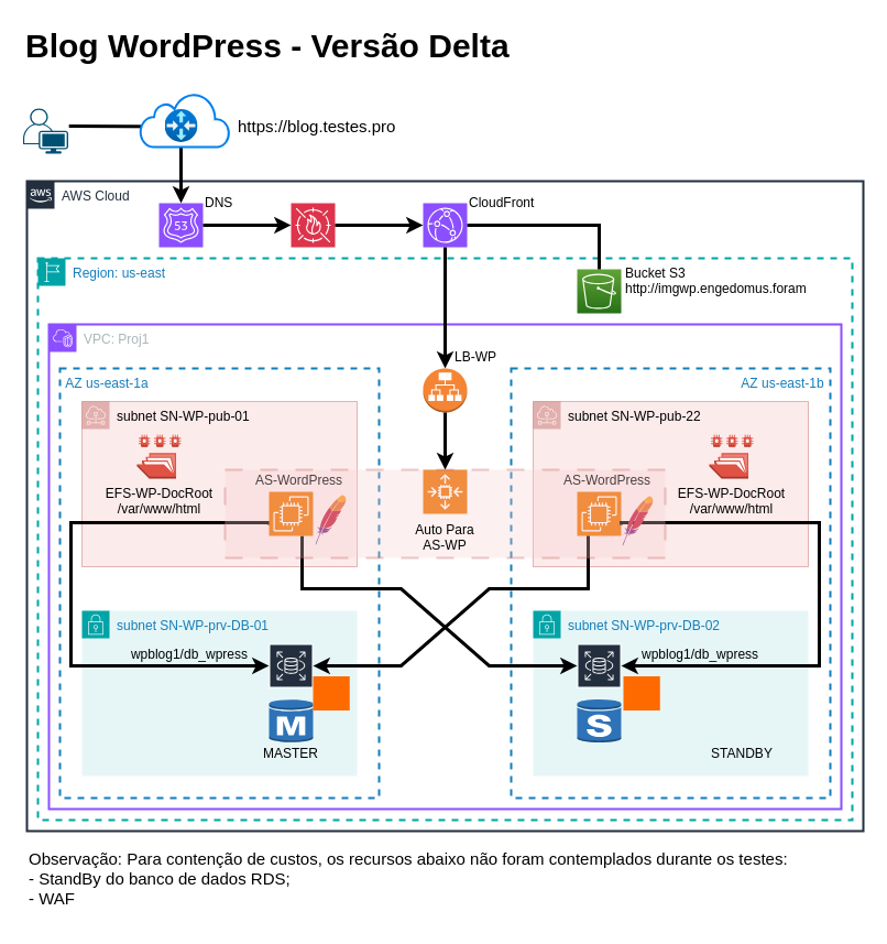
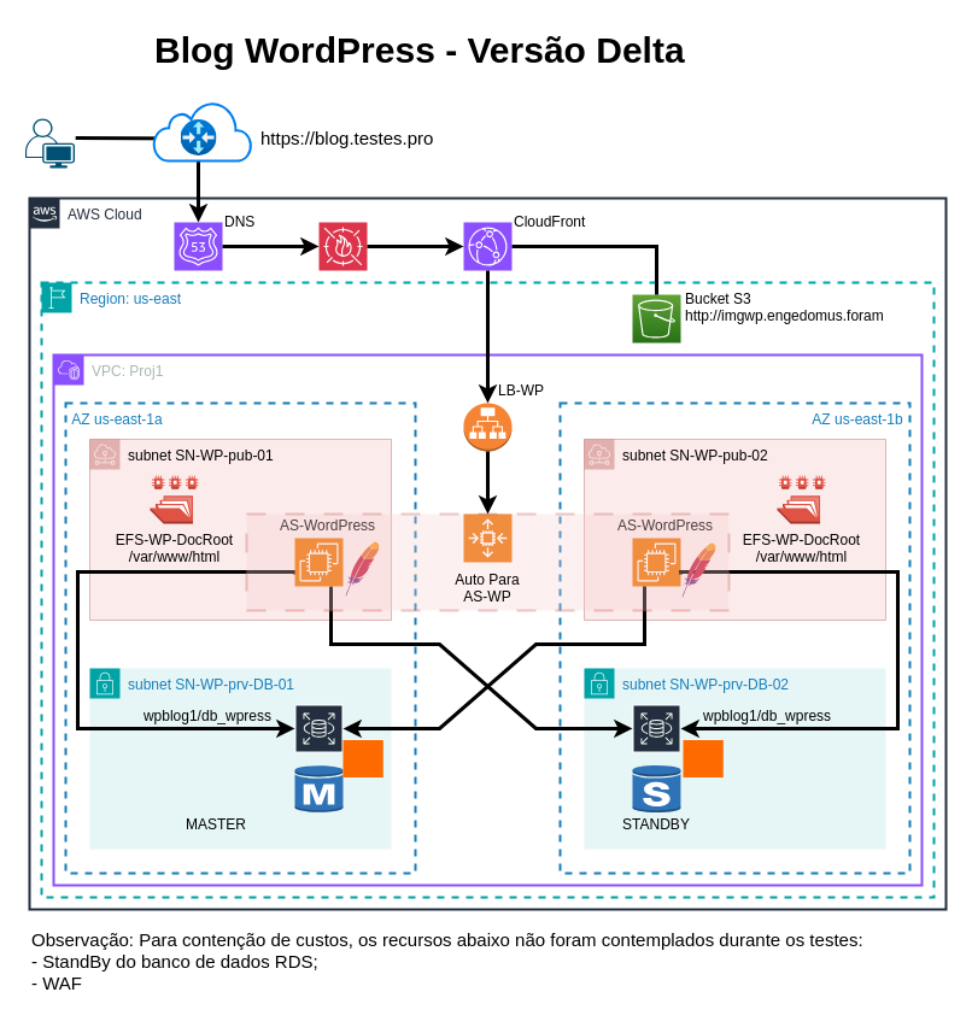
  <mxCell id="0" />
  <mxCell id="1" parent="0" />
  <mxCell id="2" value="AWS Cloud" style="points=[[0,0],[0.25,0],[0.5,0],[0.75,0],[1,0],[1,0.25],[1,0.5],[1,0.75],[1,1],[0.75,1],[0.5,1],[0.25,1],[0,1],[0,0.75],[0,0.5],[0,0.25]];outlineConnect=0;gradientColor=none;html=1;whiteSpace=wrap;fontSize=12;fontStyle=0;shape=mxgraph.aws4.group;grIcon=mxgraph.aws4.group_aws_cloud_alt;strokeColor=#232F3E;fillColor=none;verticalAlign=top;align=left;spacingLeft=30;fontColor=#232F3E;dashed=0;labelBackgroundColor=none;container=1;pointerEvents=0;collapsible=0;recursiveResize=0;strokeWidth=2;" parent="1" vertex="1"><mxGeometry x="24" y="164" width="760" height="590" as="geometry" /></mxCell>
  <mxCell id="3" value="Region: us-east" style="points=[[0,0],[0.25,0],[0.5,0],[0.75,0],[1,0],[1,0.25],[1,0.5],[1,0.75],[1,1],[0.75,1],[0.5,1],[0.25,1],[0,1],[0,0.75],[0,0.5],[0,0.25]];outlineConnect=0;gradientColor=none;html=1;whiteSpace=wrap;fontSize=12;fontStyle=0;container=1;pointerEvents=0;collapsible=0;recursiveResize=0;shape=mxgraph.aws4.group;grIcon=mxgraph.aws4.group_region;strokeColor=#00A4A6;fillColor=none;verticalAlign=top;align=left;spacingLeft=30;fontColor=#147EBA;dashed=1;strokeWidth=2;" parent="2" vertex="1"><mxGeometry x="10" y="70" width="740" height="510" as="geometry" /></mxCell>
  <mxCell id="4" value="VPC: Proj1" style="points=[[0,0],[0.25,0],[0.5,0],[0.75,0],[1,0],[1,0.25],[1,0.5],[1,0.75],[1,1],[0.75,1],[0.5,1],[0.25,1],[0,1],[0,0.75],[0,0.5],[0,0.25]];outlineConnect=0;gradientColor=none;html=1;whiteSpace=wrap;fontSize=12;fontStyle=0;container=1;pointerEvents=0;collapsible=0;recursiveResize=0;shape=mxgraph.aws4.group;grIcon=mxgraph.aws4.group_vpc2;strokeColor=#8C4FFF;fillColor=none;verticalAlign=top;align=left;spacingLeft=30;fontColor=#AAB7B8;dashed=0;strokeWidth=2;" parent="3" vertex="1"><mxGeometry x="10" y="60" width="720" height="440" as="geometry" /></mxCell>
  <mxCell id="5" value="&amp;nbsp;AZ us-east-1a" style="fillColor=none;strokeColor=#147EBA;dashed=1;verticalAlign=top;fontStyle=0;fontColor=#147EBA;whiteSpace=wrap;html=1;align=left;strokeWidth=2;" parent="4" vertex="1"><mxGeometry x="10" y="40" width="290" height="390" as="geometry" /></mxCell>
  <mxCell id="6" value="AZ us-east-1b&amp;nbsp;" style="fillColor=none;strokeColor=#147EBA;dashed=1;verticalAlign=top;fontStyle=0;fontColor=#147EBA;whiteSpace=wrap;html=1;align=right;strokeWidth=2;" parent="4" vertex="1"><mxGeometry x="420" y="40" width="290" height="390" as="geometry" /></mxCell>
  <mxCell id="7" value="subnet SN-WP-pub-01" style="sketch=0;outlineConnect=0;html=1;whiteSpace=wrap;fontSize=12;fontStyle=0;shape=mxgraph.aws4.group;grIcon=mxgraph.aws4.group_subnet;strokeColor=#b85450;fillColor=#f8cecc;verticalAlign=top;align=left;spacingLeft=30;dashed=0;opacity=40;" parent="4" vertex="1"><mxGeometry x="30" y="70" width="250" height="150" as="geometry" /></mxCell>
  <mxCell id="8" value="" style="outlineConnect=0;dashed=0;verticalLabelPosition=bottom;verticalAlign=top;align=center;html=1;shape=mxgraph.aws3.application_load_balancer;fillColor=#F58534;gradientColor=none;" parent="4" vertex="1"><mxGeometry x="340" y="40" width="40" height="40" as="geometry" /></mxCell>
  <mxCell id="9" value="LB-WP" style="text;html=1;align=left;verticalAlign=middle;whiteSpace=wrap;rounded=0;" parent="4" vertex="1"><mxGeometry x="367" y="20" width="90" height="20" as="geometry" /></mxCell>
  <mxCell id="10" value="EFS-WP-DocRoot&lt;div&gt;/var/www/html&lt;/div&gt;" style="outlineConnect=0;dashed=0;verticalLabelPosition=bottom;verticalAlign=top;align=center;html=1;shape=mxgraph.aws3.efs_share;fillColor=#E05243;gradientColor=none;" parent="4" vertex="1"><mxGeometry x="80" y="100" width="40" height="40" as="geometry" /></mxCell>
  <mxCell id="11" value="subnet SN-WP-prv-DB-01" style="points=[[0,0],[0.25,0],[0.5,0],[0.75,0],[1,0],[1,0.25],[1,0.5],[1,0.75],[1,1],[0.75,1],[0.5,1],[0.25,1],[0,1],[0,0.75],[0,0.5],[0,0.25]];outlineConnect=0;gradientColor=none;html=1;whiteSpace=wrap;fontSize=12;fontStyle=0;container=1;pointerEvents=0;collapsible=0;recursiveResize=0;shape=mxgraph.aws4.group;grIcon=mxgraph.aws4.group_security_group;grStroke=0;strokeColor=#00A4A6;fillColor=#E6F6F7;verticalAlign=top;align=left;spacingLeft=30;fontColor=#147EBA;dashed=0;" parent="4" vertex="1"><mxGeometry x="30" y="260" width="250" height="150" as="geometry" /></mxCell>
  <mxCell id="12" value="" style="outlineConnect=0;dashed=0;verticalLabelPosition=bottom;verticalAlign=top;align=center;html=1;shape=mxgraph.aws3.rds_db_instance;fillColor=#2E73B8;gradientColor=none;" parent="11" vertex="1"><mxGeometry x="170" y="80" width="40" height="40" as="geometry" /></mxCell>
- <mxCell id="13" value="MASTER" style="text;html=1;align=center;verticalAlign=middle;whiteSpace=wrap;rounded=0;" parent="11" vertex="1"><mxGeometry x="150" y="120" width="80" height="20" as="geometry" /></mxCell>
+ <mxCell id="13" value="MASTER" style="text;html=1;align=center;verticalAlign=middle;whiteSpace=wrap;rounded=0;" parent="11" vertex="1"><mxGeometry x="65" y="120" width="80" height="20" as="geometry" /></mxCell>
  <mxCell id="14" value="wpblog1/db_wpress" style="text;html=1;align=right;verticalAlign=middle;whiteSpace=wrap;rounded=0;" parent="11" vertex="1"><mxGeometry x="43" y="30" width="110" height="20" as="geometry" /></mxCell>
  <mxCell id="15" value="" style="sketch=0;outlineConnect=0;fontColor=#232F3E;gradientColor=none;strokeColor=#ffffff;fillColor=#232F3E;dashed=0;verticalLabelPosition=middle;verticalAlign=bottom;align=center;html=1;whiteSpace=wrap;fontSize=10;fontStyle=1;spacing=3;shape=mxgraph.aws4.productIcon;prIcon=mxgraph.aws4.rds;" parent="4" vertex="1"><mxGeometry x="200" y="290" width="40" height="40" as="geometry" /></mxCell>
  <mxCell id="16" style="edgeStyle=orthogonalEdgeStyle;rounded=0;orthogonalLoop=1;jettySize=auto;html=1;exitX=0;exitY=0.75;exitDx=0;exitDy=0;exitPerimeter=0;strokeWidth=3;" parent="4" source="26" target="15" edge="1"><mxGeometry relative="1" as="geometry"><Array as="points"><mxPoint x="200" y="180" /><mxPoint x="20" y="180" /><mxPoint x="20" y="310" /></Array></mxGeometry></mxCell>
  <mxCell id="17" value="subnet SN-WP-prv-DB-02" style="points=[[0,0],[0.25,0],[0.5,0],[0.75,0],[1,0],[1,0.25],[1,0.5],[1,0.75],[1,1],[0.75,1],[0.5,1],[0.25,1],[0,1],[0,0.75],[0,0.5],[0,0.25]];outlineConnect=0;gradientColor=none;html=1;whiteSpace=wrap;fontSize=12;fontStyle=0;container=1;pointerEvents=0;collapsible=0;recursiveResize=0;shape=mxgraph.aws4.group;grIcon=mxgraph.aws4.group_security_group;grStroke=0;strokeColor=#00A4A6;fillColor=#E6F6F7;verticalAlign=top;align=left;spacingLeft=30;fontColor=#147EBA;dashed=0;" parent="4" vertex="1"><mxGeometry x="440" y="260" width="250" height="150" as="geometry" /></mxCell>
  <mxCell id="18" value="" style="sketch=0;outlineConnect=0;fontColor=#232F3E;gradientColor=none;strokeColor=#ffffff;fillColor=#232F3E;dashed=0;verticalLabelPosition=middle;verticalAlign=bottom;align=center;html=1;whiteSpace=wrap;fontSize=10;fontStyle=1;spacing=3;shape=mxgraph.aws4.productIcon;prIcon=mxgraph.aws4.rds;" parent="17" vertex="1"><mxGeometry x="40" y="30" width="40" height="40" as="geometry" /></mxCell>
- <mxCell id="19" value="STANDBY" style="text;html=1;align=center;verticalAlign=middle;whiteSpace=wrap;rounded=0;" parent="17" vertex="1"><mxGeometry x="150" y="120" width="80" height="20" as="geometry" /></mxCell>
+ <mxCell id="19" value="STANDBY" style="text;html=1;align=center;verticalAlign=middle;whiteSpace=wrap;rounded=0;" parent="17" vertex="1"><mxGeometry x="20" y="120" width="80" height="20" as="geometry" /></mxCell>
  <mxCell id="20" value="wpblog1/db_wpress" style="text;html=1;align=left;verticalAlign=middle;whiteSpace=wrap;rounded=0;" parent="17" vertex="1"><mxGeometry x="97" y="30" width="110" height="20" as="geometry" /></mxCell>
  <mxCell id="21" value="" style="points=[];aspect=fixed;html=1;align=center;shadow=0;dashed=0;fillColor=#FF6A00;strokeColor=none;shape=mxgraph.alibaba_cloud.mysql;" parent="17" vertex="1"><mxGeometry x="82" y="59.5" width="33.27" height="31" as="geometry" /></mxCell>
  <mxCell id="22" value="" style="endArrow=none;html=1;rounded=0;entryX=0.75;entryY=1;entryDx=0;entryDy=0;entryPerimeter=0;startArrow=classic;startFill=1;strokeWidth=3;" parent="4" source="18" target="26" edge="1"><mxGeometry width="50" height="50" relative="1" as="geometry"><mxPoint x="460" y="610" as="sourcePoint" /><mxPoint x="230" y="500" as="targetPoint" /><Array as="points"><mxPoint x="400" y="310" /><mxPoint x="320" y="240" /><mxPoint x="230" y="240" /></Array></mxGeometry></mxCell>
- <mxCell id="23" value="subnet SN-WP-pub-22" style="sketch=0;outlineConnect=0;html=1;whiteSpace=wrap;fontSize=12;fontStyle=0;shape=mxgraph.aws4.group;grIcon=mxgraph.aws4.group_subnet;strokeColor=#b85450;fillColor=#f8cecc;verticalAlign=top;align=left;spacingLeft=30;dashed=0;opacity=40;" parent="4" vertex="1"><mxGeometry x="440" y="70" width="250" height="150" as="geometry" /></mxCell>
+ <mxCell id="23" value="subnet SN-WP-pub-02" style="sketch=0;outlineConnect=0;html=1;whiteSpace=wrap;fontSize=12;fontStyle=0;shape=mxgraph.aws4.group;grIcon=mxgraph.aws4.group_subnet;strokeColor=#b85450;fillColor=#f8cecc;verticalAlign=top;align=left;spacingLeft=30;dashed=0;opacity=40;" parent="4" vertex="1"><mxGeometry x="440" y="70" width="250" height="150" as="geometry" /></mxCell>
  <mxCell id="24" value="" style="outlineConnect=0;dashed=0;verticalLabelPosition=bottom;verticalAlign=top;align=center;html=1;shape=mxgraph.aws3.rds_db_instance_standby_multi_az;fillColor=#2E73B8;gradientColor=none;" parent="4" vertex="1"><mxGeometry x="480" y="340" width="40" height="40" as="geometry" /></mxCell>
  <mxCell id="25" value="EFS-WP-DocRoot&lt;div&gt;/var/www/html&lt;/div&gt;" style="outlineConnect=0;dashed=0;verticalLabelPosition=bottom;verticalAlign=top;align=center;html=1;shape=mxgraph.aws3.efs_share;fillColor=#E05243;gradientColor=none;" parent="4" vertex="1"><mxGeometry x="600" y="100" width="40" height="40" as="geometry" /></mxCell>
  <mxCell id="26" value="" style="sketch=0;points=[[0,0,0],[0.25,0,0],[0.5,0,0],[0.75,0,0],[1,0,0],[0,1,0],[0.25,1,0],[0.5,1,0],[0.75,1,0],[1,1,0],[0,0.25,0],[0,0.5,0],[0,0.75,0],[1,0.25,0],[1,0.5,0],[1,0.75,0]];outlineConnect=0;fontColor=#232F3E;fillColor=#ED7100;strokeColor=#ffffff;dashed=0;verticalLabelPosition=bottom;verticalAlign=top;align=center;html=1;fontSize=12;fontStyle=0;aspect=fixed;shape=mxgraph.aws4.resourceIcon;resIcon=mxgraph.aws4.ec2;movable=0;resizable=0;rotatable=0;deletable=0;editable=0;locked=1;connectable=0;" parent="4" vertex="1"><mxGeometry x="200" y="152" width="40" height="40" as="geometry" /></mxCell>
  <mxCell id="27" value="" style="sketch=0;points=[[0,0,0],[0.25,0,0],[0.5,0,0],[0.75,0,0],[1,0,0],[0,1,0],[0.25,1,0],[0.5,1,0],[0.75,1,0],[1,1,0],[0,0.25,0],[0,0.5,0],[0,0.75,0],[1,0.25,0],[1,0.5,0],[1,0.75,0]];outlineConnect=0;fontColor=#232F3E;fillColor=#ED7100;strokeColor=#ffffff;dashed=0;verticalLabelPosition=bottom;verticalAlign=top;align=center;html=1;fontSize=12;fontStyle=0;aspect=fixed;shape=mxgraph.aws4.resourceIcon;resIcon=mxgraph.aws4.ec2;movable=0;resizable=0;rotatable=0;deletable=0;editable=0;locked=1;connectable=0;" parent="4" vertex="1"><mxGeometry x="480" y="152" width="40" height="40" as="geometry" /></mxCell>
  <mxCell id="28" value="AS-WordPress" style="text;html=1;align=center;verticalAlign=middle;whiteSpace=wrap;rounded=0;movable=1;resizable=1;rotatable=1;deletable=1;editable=1;locked=0;connectable=1;" parent="4" vertex="1"><mxGeometry x="185" y="132" width="85" height="20" as="geometry" /></mxCell>
  <mxCell id="29" value="AS-WordPress" style="text;html=1;align=center;verticalAlign=middle;whiteSpace=wrap;rounded=0;movable=1;resizable=1;rotatable=1;deletable=1;editable=1;locked=0;connectable=1;" parent="4" vertex="1"><mxGeometry x="465" y="132" width="85" height="20" as="geometry" /></mxCell>
  <mxCell id="30" value="Observação: Para contenção de custos, os recursos abaixo não foram contemplados durante os testes:&lt;div&gt;- StandBy do banco de dados RDS;&lt;/div&gt;&lt;div&gt;- WAF&lt;/div&gt;" style="text;html=1;align=left;verticalAlign=top;whiteSpace=wrap;rounded=0;fontSize=15;" parent="4" vertex="1"><mxGeometry x="-20" y="470" width="700" height="71" as="geometry" /></mxCell>
  <mxCell id="31" value="" style="dashed=0;outlineConnect=0;html=1;align=center;labelPosition=center;verticalLabelPosition=bottom;verticalAlign=top;shape=mxgraph.weblogos.apache" parent="4" vertex="1"><mxGeometry x="242" y="155" width="28" height="45" as="geometry" /></mxCell>
  <mxCell id="32" style="edgeStyle=orthogonalEdgeStyle;rounded=0;orthogonalLoop=1;jettySize=auto;html=1;exitX=1;exitY=0.75;exitDx=0;exitDy=0;exitPerimeter=0;strokeWidth=3;" parent="4" source="27" target="18" edge="1"><mxGeometry relative="1" as="geometry"><Array as="points"><mxPoint x="520" y="180" /><mxPoint x="700" y="180" /><mxPoint x="700" y="310" /></Array></mxGeometry></mxCell>
  <mxCell id="33" value="" style="endArrow=none;html=1;rounded=0;startArrow=classic;startFill=1;entryX=0.25;entryY=1;entryDx=0;entryDy=0;entryPerimeter=0;strokeWidth=3;" parent="4" source="15" target="27" edge="1"><mxGeometry width="50" height="50" relative="1" as="geometry"><mxPoint x="460" y="610" as="sourcePoint" /><mxPoint x="510" y="560" as="targetPoint" /><Array as="points"><mxPoint x="320" y="310" /><mxPoint x="400" y="240" /><mxPoint x="490" y="240" /></Array></mxGeometry></mxCell>
  <mxCell id="34" value="" style="dashed=0;outlineConnect=0;html=1;align=center;labelPosition=center;verticalLabelPosition=bottom;verticalAlign=top;shape=mxgraph.weblogos.apache" parent="4" vertex="1"><mxGeometry x="521" y="156" width="28" height="45" as="geometry" /></mxCell>
  <mxCell id="35" value="" style="points=[];aspect=fixed;html=1;align=center;shadow=0;dashed=0;fillColor=#FF6A00;strokeColor=none;shape=mxgraph.alibaba_cloud.mysql;" parent="4" vertex="1"><mxGeometry x="240" y="319.5" width="33.27" height="31" as="geometry" /></mxCell>
  <mxCell id="36" value="" style="group" vertex="1" connectable="0" parent="4"><mxGeometry x="160" y="132" width="400" height="80" as="geometry" /></mxCell>
  <mxCell id="37" value="" style="sketch=0;points=[[0,0,0],[0.25,0,0],[0.5,0,0],[0.75,0,0],[1,0,0],[0,1,0],[0.25,1,0],[0.5,1,0],[0.75,1,0],[1,1,0],[0,0.25,0],[0,0.5,0],[0,0.75,0],[1,0.25,0],[1,0.5,0],[1,0.75,0]];outlineConnect=0;fontColor=#232F3E;fillColor=#ED7100;strokeColor=#ffffff;dashed=0;verticalLabelPosition=bottom;verticalAlign=top;align=center;html=1;fontSize=12;fontStyle=0;aspect=fixed;shape=mxgraph.aws4.resourceIcon;resIcon=mxgraph.aws4.auto_scaling2;" vertex="1" parent="36"><mxGeometry x="180" width="40" height="40" as="geometry" /></mxCell>
  <mxCell id="38" value="&lt;div&gt;&lt;font style=&quot;color: rgb(0, 0, 0);&quot;&gt;&lt;br&gt;&lt;/font&gt;&lt;/div&gt;&lt;div&gt;&lt;font style=&quot;color: rgb(0, 0, 0);&quot;&gt;&lt;br&gt;&lt;/font&gt;&lt;/div&gt;&lt;div&gt;&lt;font style=&quot;color: rgb(0, 0, 0);&quot;&gt;&lt;br&gt;&lt;/font&gt;&lt;/div&gt;&lt;div&gt;&lt;font style=&quot;color: rgb(0, 0, 0);&quot;&gt;Auto Para&lt;/font&gt;&lt;/div&gt;&lt;font style=&quot;color: rgb(0, 0, 0);&quot;&gt;AS-WP&lt;/font&gt;" style="whiteSpace=wrap;html=1;fillColor=#f8cecc;strokeColor=#b85450;opacity=30;dashed=1;dashPattern=8 8;strokeWidth=2;" vertex="1" parent="36"><mxGeometry width="400" height="80" as="geometry" /></mxCell>
  <mxCell id="39" style="edgeStyle=orthogonalEdgeStyle;rounded=0;orthogonalLoop=1;jettySize=auto;html=1;exitX=0.5;exitY=1;exitDx=0;exitDy=0;exitPerimeter=0;strokeWidth=3;entryX=0.5;entryY=0;entryDx=0;entryDy=0;" parent="4" source="8" target="38" edge="1"><mxGeometry relative="1" as="geometry" /></mxCell>
  <mxCell id="40" style="edgeStyle=none;rounded=0;orthogonalLoop=1;jettySize=auto;html=1;exitX=0.5;exitY=0;exitDx=0;exitDy=0;" parent="3" source="4" target="4" edge="1"><mxGeometry relative="1" as="geometry" /></mxCell>
  <mxCell id="41" value="" style="outlineConnect=0;fontColor=#232F3E;gradientColor=#60A337;gradientDirection=north;fillColor=#277116;strokeColor=#ffffff;dashed=0;verticalLabelPosition=bottom;verticalAlign=top;align=center;html=1;fontSize=12;fontStyle=0;aspect=fixed;shape=mxgraph.aws4.resourceIcon;resIcon=mxgraph.aws4.s3;labelBackgroundColor=none;" parent="3" vertex="1"><mxGeometry x="490" y="10" width="40" height="40" as="geometry" /></mxCell>
  <mxCell id="42" value="&lt;font&gt;Bucket S3&lt;/font&gt;&lt;div&gt;&lt;font&gt;http://imgwp.engedomus.foram&lt;/font&gt;&lt;br&gt;&lt;/div&gt;" style="text;html=1;align=left;verticalAlign=top;whiteSpace=wrap;rounded=0;fontFamily=Helvetica;" parent="3" vertex="1"><mxGeometry x="532" width="128" height="38" as="geometry" /></mxCell>
  <mxCell id="43" value="" style="sketch=0;points=[[0,0,0],[0.25,0,0],[0.5,0,0],[0.75,0,0],[1,0,0],[0,1,0],[0.25,1,0],[0.5,1,0],[0.75,1,0],[1,1,0],[0,0.25,0],[0,0.5,0],[0,0.75,0],[1,0.25,0],[1,0.5,0],[1,0.75,0]];outlineConnect=0;fontColor=#232F3E;fillColor=#8C4FFF;strokeColor=#ffffff;dashed=0;verticalLabelPosition=bottom;verticalAlign=top;align=center;html=1;fontSize=12;fontStyle=0;aspect=fixed;shape=mxgraph.aws4.resourceIcon;resIcon=mxgraph.aws4.route_53;" parent="2" vertex="1"><mxGeometry x="120" y="20" width="40" height="40" as="geometry" /></mxCell>
  <mxCell id="44" value="" style="sketch=0;points=[[0,0,0],[0.25,0,0],[0.5,0,0],[0.75,0,0],[1,0,0],[0,1,0],[0.25,1,0],[0.5,1,0],[0.75,1,0],[1,1,0],[0,0.25,0],[0,0.5,0],[0,0.75,0],[1,0.25,0],[1,0.5,0],[1,0.75,0]];outlineConnect=0;fontColor=#232F3E;fillColor=#8C4FFF;strokeColor=#ffffff;dashed=0;verticalLabelPosition=bottom;verticalAlign=top;align=center;html=1;fontSize=12;fontStyle=0;aspect=fixed;shape=mxgraph.aws4.resourceIcon;resIcon=mxgraph.aws4.cloudfront;" parent="2" vertex="1"><mxGeometry x="360" y="20" width="40" height="40" as="geometry" /></mxCell>
  <mxCell id="45" value="" style="endArrow=none;html=1;rounded=0;exitX=1;exitY=0.5;exitDx=0;exitDy=0;exitPerimeter=0;strokeWidth=3;" parent="2" source="44" target="41" edge="1"><mxGeometry width="50" height="50" relative="1" as="geometry"><mxPoint x="350" y="180" as="sourcePoint" /><mxPoint x="400" y="130" as="targetPoint" /><Array as="points"><mxPoint x="520" y="40" /></Array></mxGeometry></mxCell>
  <mxCell id="46" value="" style="endArrow=classic;html=1;rounded=0;exitX=0.5;exitY=1;exitDx=0;exitDy=0;exitPerimeter=0;entryX=0.5;entryY=0;entryDx=0;entryDy=0;entryPerimeter=0;strokeWidth=3;" parent="2" source="44" target="8" edge="1"><mxGeometry width="50" height="50" relative="1" as="geometry"><mxPoint x="350" y="270" as="sourcePoint" /><mxPoint x="260" y="270" as="targetPoint" /><Array as="points" /></mxGeometry></mxCell>
  <mxCell id="47" value="CloudFront" style="text;html=1;align=left;verticalAlign=middle;whiteSpace=wrap;rounded=0;" parent="2" vertex="1"><mxGeometry x="400" y="10" width="110" height="20" as="geometry" /></mxCell>
  <mxCell id="48" value="DNS" style="text;html=1;align=left;verticalAlign=middle;whiteSpace=wrap;rounded=0;" parent="2" vertex="1"><mxGeometry x="160" y="10" width="60" height="20" as="geometry" /></mxCell>
  <mxCell id="49" value="" style="sketch=0;points=[[0,0,0],[0.25,0,0],[0.5,0,0],[0.75,0,0],[1,0,0],[0,1,0],[0.25,1,0],[0.5,1,0],[0.75,1,0],[1,1,0],[0,0.25,0],[0,0.5,0],[0,0.75,0],[1,0.25,0],[1,0.5,0],[1,0.75,0]];outlineConnect=0;fontColor=#232F3E;fillColor=#DD344C;strokeColor=#ffffff;dashed=0;verticalLabelPosition=bottom;verticalAlign=top;align=center;html=1;fontSize=12;fontStyle=0;aspect=fixed;shape=mxgraph.aws4.resourceIcon;resIcon=mxgraph.aws4.waf;" parent="2" vertex="1"><mxGeometry x="240" y="20" width="40" height="40" as="geometry" /></mxCell>
  <mxCell id="50" style="edgeStyle=orthogonalEdgeStyle;rounded=0;orthogonalLoop=1;jettySize=auto;html=1;exitX=1;exitY=0.5;exitDx=0;exitDy=0;exitPerimeter=0;entryX=0;entryY=0.5;entryDx=0;entryDy=0;entryPerimeter=0;strokeWidth=3;" parent="2" source="43" target="49" edge="1"><mxGeometry relative="1" as="geometry" /></mxCell>
  <mxCell id="51" style="edgeStyle=orthogonalEdgeStyle;rounded=0;orthogonalLoop=1;jettySize=auto;html=1;exitX=1;exitY=0.5;exitDx=0;exitDy=0;exitPerimeter=0;entryX=0;entryY=0.5;entryDx=0;entryDy=0;entryPerimeter=0;strokeWidth=3;" parent="2" source="49" target="44" edge="1"><mxGeometry relative="1" as="geometry" /></mxCell>
- <mxCell id="52" value="Blog WordPress - Versão Delta" style="text;html=1;resizable=0;points=[];autosize=1;align=left;verticalAlign=top;spacingTop=-4;fontSize=30;fontStyle=1;labelBackgroundColor=none;" parent="1" vertex="1"><mxGeometry x="20.5" y="20.5" width="440" height="40" as="geometry" /></mxCell>
+ <mxCell id="52" value="Blog WordPress - Versão Delta" style="text;html=1;resizable=0;points=[];autosize=1;align=left;verticalAlign=top;spacingTop=-4;fontSize=30;fontStyle=1;labelBackgroundColor=none;" parent="1" vertex="1"><mxGeometry x="125.5" y="20.5" width="440" height="40" as="geometry" /></mxCell>
  <mxCell id="53" style="edgeStyle=orthogonalEdgeStyle;rounded=0;orthogonalLoop=1;jettySize=auto;html=1;entryX=0.5;entryY=0;entryDx=0;entryDy=0;entryPerimeter=0;strokeWidth=3;" parent="1" target="43" edge="1"><mxGeometry relative="1" as="geometry"><mxPoint x="62.182" y="114" as="sourcePoint" /></mxGeometry></mxCell>
  <mxCell id="54" value="" style="html=1;verticalLabelPosition=bottom;align=center;labelBackgroundColor=#ffffff;verticalAlign=top;strokeWidth=2;strokeColor=#0080F0;shadow=0;dashed=0;shape=mxgraph.ios7.icons.cloud;" parent="1" vertex="1"><mxGeometry x="127" y="84" width="81" height="49" as="geometry" /></mxCell>
  <mxCell id="55" value="" style="image;aspect=fixed;html=1;points=[];align=center;fontSize=12;image=img/lib/azure2/networking/Virtual_Router.svg;" parent="1" vertex="1"><mxGeometry x="149.5" y="99" width="30" height="30" as="geometry" /></mxCell>
  <mxCell id="56" value="" style="points=[[0.35,0,0],[0.98,0.51,0],[1,0.71,0],[0.67,1,0],[0,0.795,0],[0,0.65,0]];verticalLabelPosition=bottom;sketch=0;html=1;verticalAlign=top;aspect=fixed;align=center;pointerEvents=1;shape=mxgraph.cisco19.user;fillColor=#005073;strokeColor=none;" parent="1" vertex="1"><mxGeometry x="20.5" y="98" width="41" height="41" as="geometry" /></mxCell>
  <mxCell id="57" value="https://blog.testes.pro" style="text;html=1;align=left;verticalAlign=middle;whiteSpace=wrap;rounded=0;fontSize=15;" parent="1" vertex="1"><mxGeometry x="214" y="104" width="200" height="20" as="geometry" /></mxCell>
